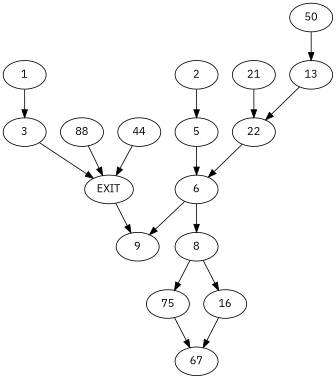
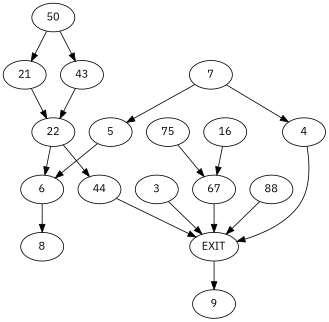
  digraph {
    fontname="IBM Plex Sans"
    node [fontname="IBM Plex Sans"]
    edge [fontname="IBM Plex Sans"]
-   1
    3
    n3 [label=88]
    n4 [label=EXIT]
    9
-   2
+   2 [label=7]
+   4
    5
    6
    8
    n11 [label=75]
    16
    n13 [label=50]
    n14 [label=21]
-   13
+   13 [label=43]
    n16 [label=22]
    n17 [label=67]
    n18 [label=44]
-   1 -> 3
    3 -> n4
    n3 -> n4
    n4 -> 9
+   2 -> 4
    2 -> 5
+   4 -> n4
    5 -> 6
-   6 -> 9
    6 -> 8
-   8 -> n11
-   8 -> 16
    n11 -> n17
    16 -> n17
+   n13 -> n14
    n13 -> 13
    n14 -> n16
    13 -> n16
    n16 -> 6
+   n16 -> n18
+   n17 -> n4
    n18 -> n4
  }
